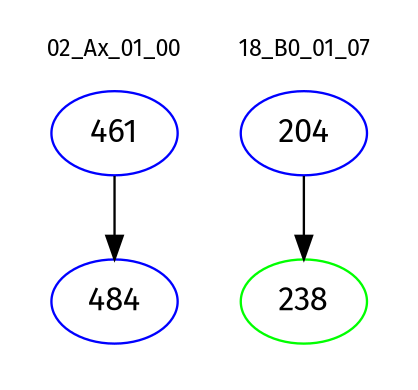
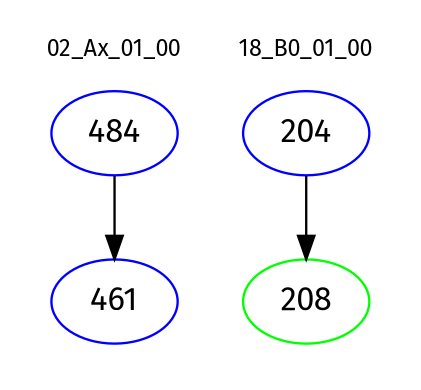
  digraph {
    fontname="Fira Sans"
    node [color=blue fontname="Fira Sans"]
    edge [color=black fontname="Fira Sans"]
    n1 [label=461]
    n2 [label=484]
    n3 [label=204]
-   n4 [color=green label=238]
+   n4 [color=green label=208]
    subgraph cluster_1 {
      color=white
      fontsize=10
      label="02_Ax_01_00"
      n1
      n2
    }
    subgraph cluster_2 {
      color=white
      fontsize=10
-     label="18_B0_01_07"
+     label="18_B0_01_00"
      n3
      n4
    }
-   n1 -> n2
+   n2 -> n1
    n3 -> n4
  }
